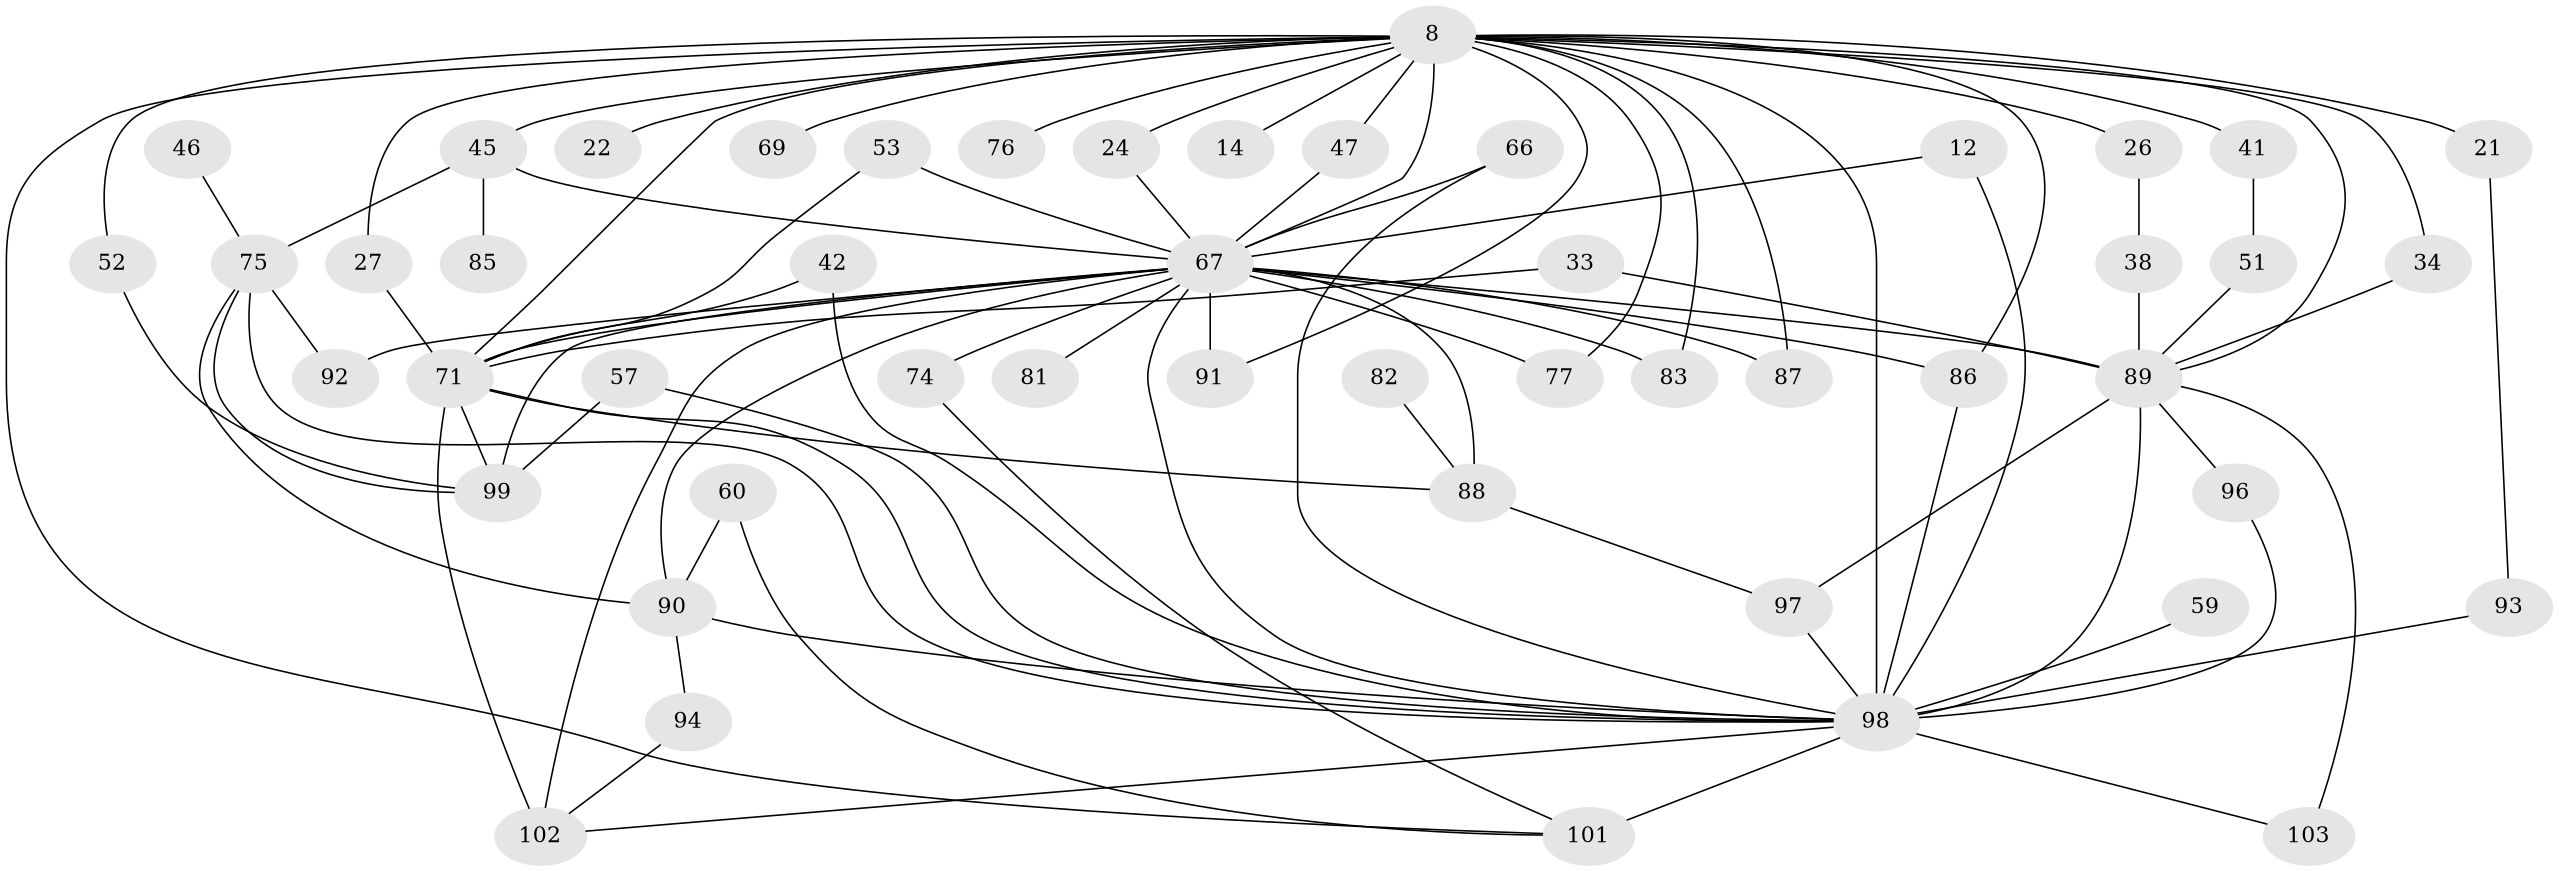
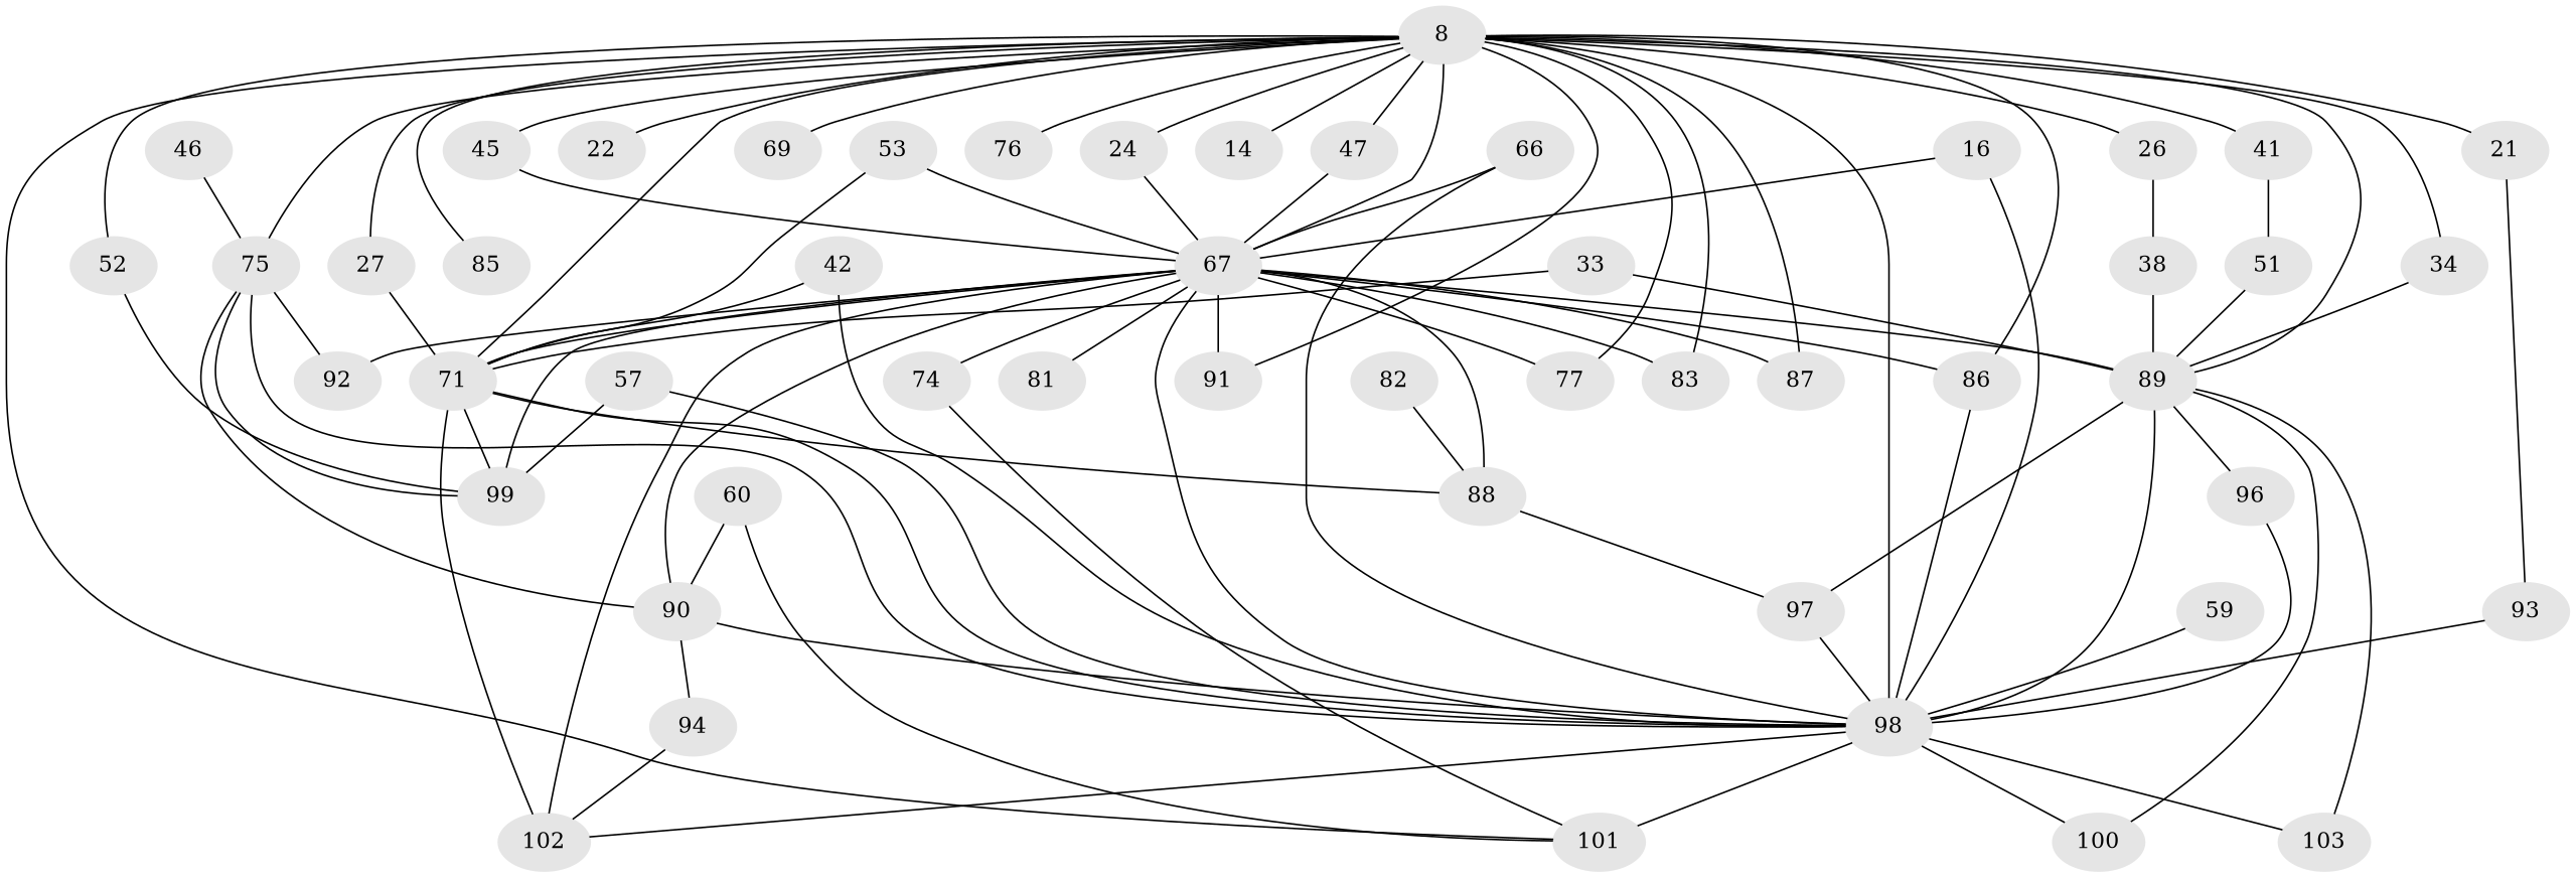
  graph {
    node [color=gray90 style=filled]
    8 [super="+6+3"]
    14
    21
    22
    24
    26 [super="+20"]
    27
    34
    41
    n10 [label=47]
    45
    52
    67 [super="+58+63+9"]
    69
    71 [super="+10"]
    75 [super="+68"]
    76
    77
    83
    85
    86 [super="+78"]
    87 [super="+54"]
    89 [super="+50+18"]
    91
    98 [super="+64+61+65"]
    101 [super="+19+11"]
    93
    38
    51
    99 [super="+72"]
    102 [super="+70+73+56+95"]
    90 [super="+80"]
    74 [super="+55"]
    81
    88 [super="+79+29"]
    92
    97 [super="+84"]
    96
+   100
    103
-   12
+   12 [label=16]
    82
    33
    42
    46
    53
    57
    59
    94
    60
    66
    8 -- 14 [weight=2]
    8 -- 21 [weight=2]
    8 -- 22 [weight=2]
    8 -- 24
    8 -- 26 [weight=3]
    8 -- 27
    8 -- 34
    8 -- 41 [weight=2]
    8 -- n10
    8 -- 45
    8 -- 52
    8 -- 67 [weight=9]
    8 -- 69 [weight=2]
    8 -- 71 [weight=9]
-   45 -- 75 [weight=4]
+   8 -- 75 [weight=4]
    8 -- 76 [weight=2]
    8 -- 77
    8 -- 83
-   45 -- 85 [weight=2]
+   8 -- 85 [weight=2]
    8 -- 86
    8 -- 87 [weight=2]
    8 -- 89
    8 -- 91
    8 -- 98 [weight=16]
    8 -- 101
    21 -- 93
    24 -- 67
    26 -- 38
    27 -- 71
    34 -- 89
    41 -- 51
    n10 -- 67
    45 -- 67
    52 -- 99
    67 -- 71 [weight=4]
    67 -- 77
    67 -- 83
    67 -- 86 [weight=2]
    67 -- 87
    67 -- 89 [weight=5]
    67 -- 91
    67 -- 98 [weight=6]
    67 -- 99 [weight=3]
    67 -- 102 [weight=2]
    67 -- 90 [weight=2]
    67 -- 74 [weight=2]
    67 -- 81 [weight=2]
    67 -- 88 [weight=5]
    67 -- 92
    71 -- 98 [weight=5]
    71 -- 99 [weight=2]
    71 -- 102 [weight=2]
    71 -- 88
    75 -- 98
    75 -- 99 [weight=2]
    75 -- 90
    75 -- 92
    86 -- 98 [weight=2]
    89 -- 98
    89 -- 97
    89 -- 96
+   89 -- 100
    89 -- 103
    98 -- 101 [weight=3]
    98 -- 102
+   98 -- 100
    98 -- 103
    93 -- 98
    38 -- 89
    51 -- 89
    90 -- 98 [weight=2]
    90 -- 94
    74 -- 101
    88 -- 97
    97 -- 98
    96 -- 98
    12 -- 67
    12 -- 98
    82 -- 88
    33 -- 71
    33 -- 89
    42 -- 71
    42 -- 98
    46 -- 75 [weight=2]
    53 -- 67
    53 -- 71
    57 -- 98
    57 -- 99
    59 -- 98 [weight=2]
    94 -- 102
    60 -- 101
    60 -- 90
    66 -- 67
    66 -- 98
  }
